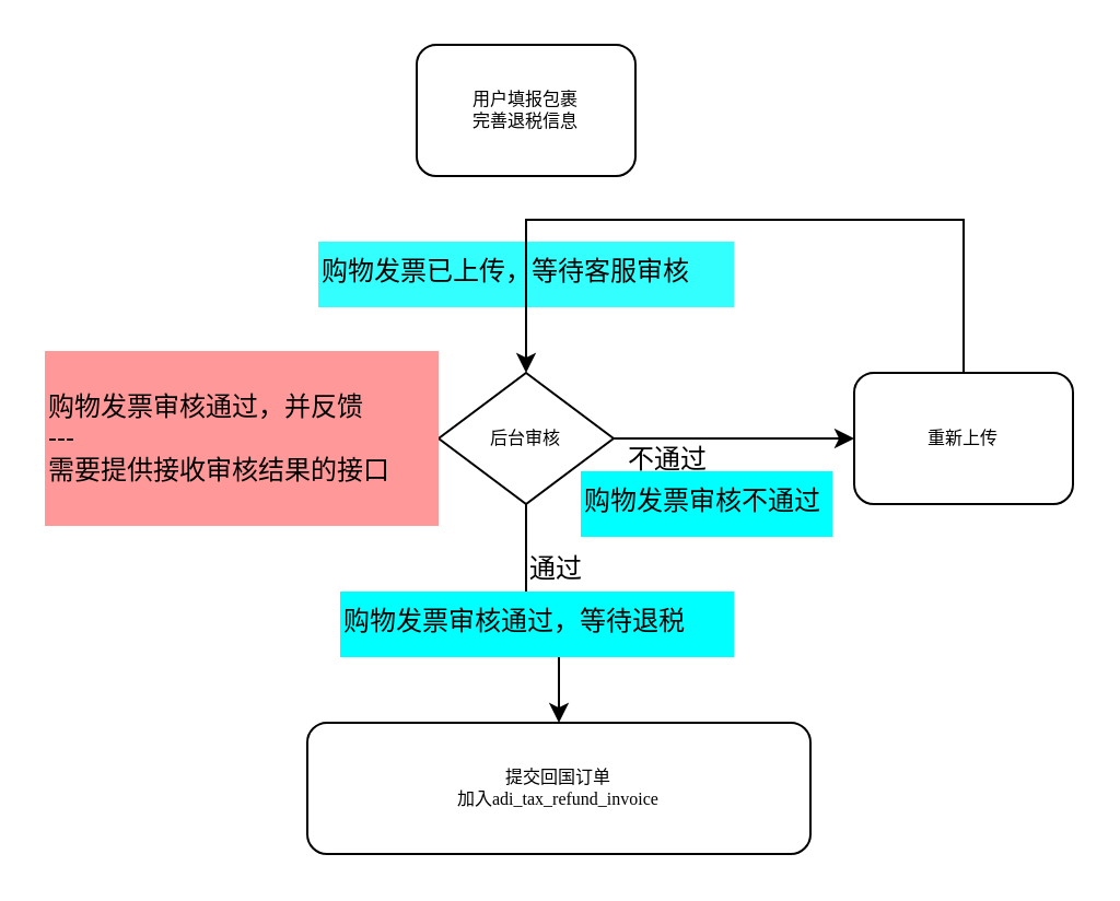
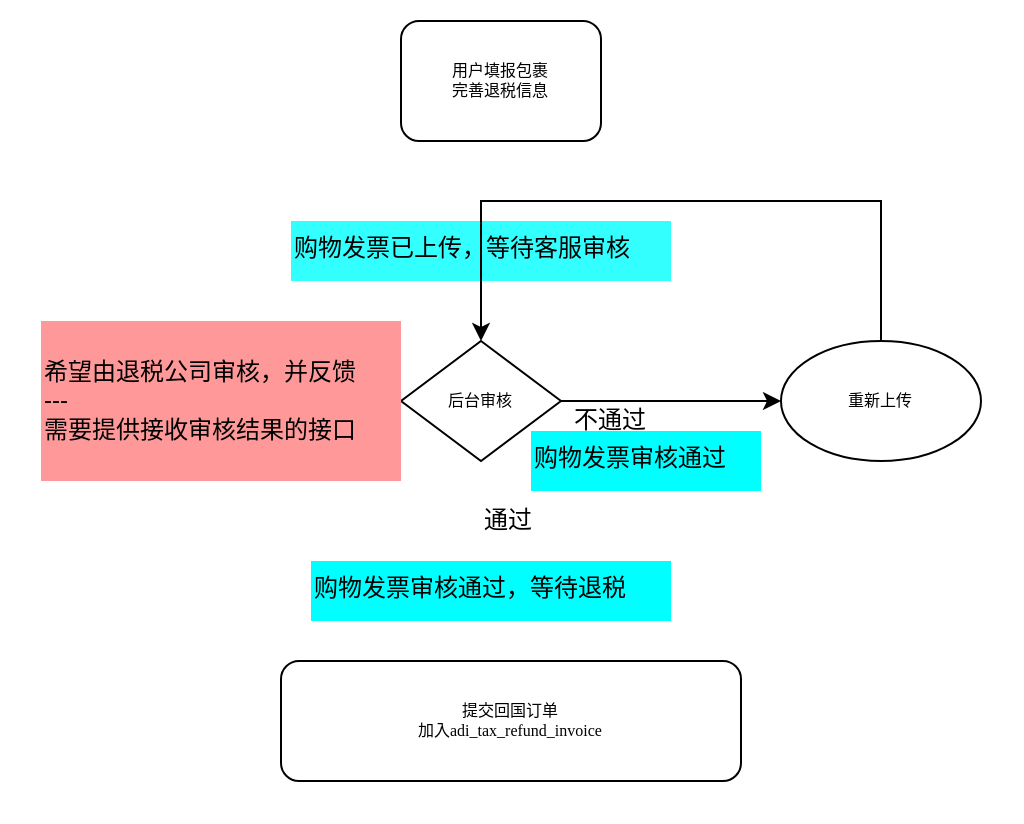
  <mxCell id="0" />
  <mxCell id="1" parent="0" />
- <mxCell id="2" value="用户填报包裹&lt;br&gt;完善退税信息" style="rounded=1;whiteSpace=wrap;html=1;shadow=0;labelBackgroundColor=none;strokeWidth=1;fontFamily=Verdana;fontSize=8;align=center;" vertex="1" parent="1"><mxGeometry x="190" y="20" width="100" height="60" as="geometry" /></mxCell>
+ <mxCell id="2" value="用户填报包裹&lt;br&gt;完善退税信息" style="rounded=1;whiteSpace=wrap;html=1;shadow=0;labelBackgroundColor=none;strokeWidth=1;fontFamily=Verdana;fontSize=8;align=center;" vertex="1" parent="1"><mxGeometry x="200" y="10" width="100" height="60" as="geometry" /></mxCell>
  <mxCell id="3" value="提交回国订单&lt;br&gt;加入adi_tax_refund_invoice" style="rounded=1;whiteSpace=wrap;html=1;shadow=0;labelBackgroundColor=none;strokeWidth=1;fontFamily=Verdana;fontSize=8;align=center;" vertex="1" parent="1"><mxGeometry x="140" y="330" width="230" height="60" as="geometry" /></mxCell>
  <mxCell id="4" value="购物发票已上传，等待客服审核" style="text;html=1;fillColor=#33FFFF;" vertex="1" parent="1"><mxGeometry x="145" y="110" width="190" height="30" as="geometry" /></mxCell>
  <mxCell id="5" value="" style="edgeStyle=orthogonalEdgeStyle;rounded=0;orthogonalLoop=1;jettySize=auto;html=1;entryX=0;entryY=0.5;entryDx=0;entryDy=0;" edge="1" parent="1" source="7" target="11"><mxGeometry relative="1" as="geometry"><mxPoint x="360" y="200" as="targetPoint" /></mxGeometry></mxCell>
- <mxCell id="6" value="" style="edgeStyle=orthogonalEdgeStyle;rounded=0;orthogonalLoop=1;jettySize=auto;html=1;entryX=0.5;entryY=0;entryDx=0;entryDy=0;" edge="1" parent="1" source="7" target="3"><mxGeometry relative="1" as="geometry"><mxPoint x="240" y="310" as="targetPoint" /></mxGeometry></mxCell>
  <mxCell id="7" value="后台审核" style="rhombus;whiteSpace=wrap;html=1;rounded=0;shadow=0;labelBackgroundColor=none;strokeWidth=1;fontFamily=Verdana;fontSize=8;align=center;" vertex="1" parent="1"><mxGeometry x="200" y="170" width="80" height="60" as="geometry" /></mxCell>
  <mxCell id="8" value="通过" style="text;html=1;resizable=0;points=[];autosize=1;align=left;verticalAlign=top;spacingTop=-4;" vertex="1" parent="1"><mxGeometry x="240" y="250" width="40" height="20" as="geometry" /></mxCell>
  <mxCell id="9" value="不通过" style="text;html=1;resizable=0;points=[];autosize=1;align=left;verticalAlign=top;spacingTop=-4;" vertex="1" parent="1"><mxGeometry x="285" y="200" width="50" height="20" as="geometry" /></mxCell>
  <mxCell id="10" value="" style="edgeStyle=orthogonalEdgeStyle;rounded=0;orthogonalLoop=1;jettySize=auto;html=1;entryX=0.5;entryY=0;entryDx=0;entryDy=0;" edge="1" parent="1" source="11" target="7"><mxGeometry relative="1" as="geometry"><mxPoint x="440" y="90" as="targetPoint" /><Array as="points"><mxPoint x="440" y="100" /><mxPoint x="240" y="100" /></Array></mxGeometry></mxCell>
- <mxCell id="11" value="重新上传" style="rounded=1;whiteSpace=wrap;html=1;shadow=0;labelBackgroundColor=none;strokeWidth=1;fontFamily=Verdana;fontSize=8;align=center;" vertex="1" parent="1"><mxGeometry x="390" y="170" width="100" height="60" as="geometry" /></mxCell>
- <mxCell id="12" value="购物发票审核通过，等待退税" style="text;html=1;fillColor=#00FFFF;" vertex="1" parent="1"><mxGeometry x="155" y="270" width="180" height="30" as="geometry" /></mxCell>
- <mxCell id="13" value="购物发票审核不通过" style="text;html=1;fillColor=#00FFFF;" vertex="1" parent="1"><mxGeometry x="265" y="215" width="115" height="30" as="geometry" /></mxCell>
- <mxCell id="14" value="&lt;div&gt;购物发票审核通过，并反馈&lt;/div&gt;&lt;div&gt;---&lt;/div&gt;&lt;div&gt;需要提供接收审核结果的接口&lt;/div&gt;" style="text;strokeColor=none;fillColor=#FF9999;html=1;whiteSpace=wrap;verticalAlign=middle;overflow=hidden;" vertex="1" parent="1"><mxGeometry x="20" y="160" width="180" height="80" as="geometry" /></mxCell>
+ <mxCell id="11" value="重新上传" style="ellipse;whiteSpace=wrap;html=1;shadow=0;labelBackgroundColor=none;strokeWidth=1;fontFamily=Verdana;fontSize=8;align=center;" vertex="1" parent="1"><mxGeometry x="390" y="170" width="100" height="60" as="geometry" /></mxCell>
+ <mxCell id="12" value="购物发票审核通过，等待退税" style="text;html=1;fillColor=#00FFFF;" vertex="1" parent="1"><mxGeometry x="155" y="280" width="180" height="30" as="geometry" /></mxCell>
+ <mxCell id="13" value="购物发票审核通过" style="text;html=1;fillColor=#00FFFF;" vertex="1" parent="1"><mxGeometry x="265" y="215" width="115" height="30" as="geometry" /></mxCell>
+ <mxCell id="14" value="&lt;div&gt;希望由退税公司审核，并反馈&lt;/div&gt;&lt;div&gt;---&lt;/div&gt;&lt;div&gt;需要提供接收审核结果的接口&lt;/div&gt;" style="text;strokeColor=none;fillColor=#FF9999;html=1;whiteSpace=wrap;verticalAlign=middle;overflow=hidden;" vertex="1" parent="1"><mxGeometry x="20" y="160" width="180" height="80" as="geometry" /></mxCell>
